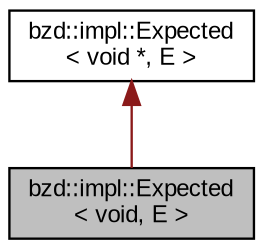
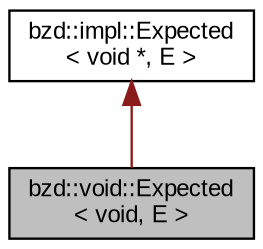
  digraph {
    fontname="Liberation Sans"
    node [color=black fontname="Liberation Sans" fontsize=10 shape=record style=filled]
-   n1 [fillcolor=grey75 fontcolor=black height=0.2 label="bzd::impl::Expected\l\< void, E \>" width=0.4]
+   n1 [fillcolor=grey75 fontcolor=black height=0.2 label="bzd::void::Expected\l\< void, E \>" width=0.4]
    n2 [fillcolor=white height=0.2 label="bzd::impl::Expected\l\< void *, E \>" width=0.4]
    n2 -> n1 [color=firebrick4 dir=back fontname="Liberation Sans" fontsize=10 labelfontname=Helvetica labelfontsize=10 style=solid]
  }
